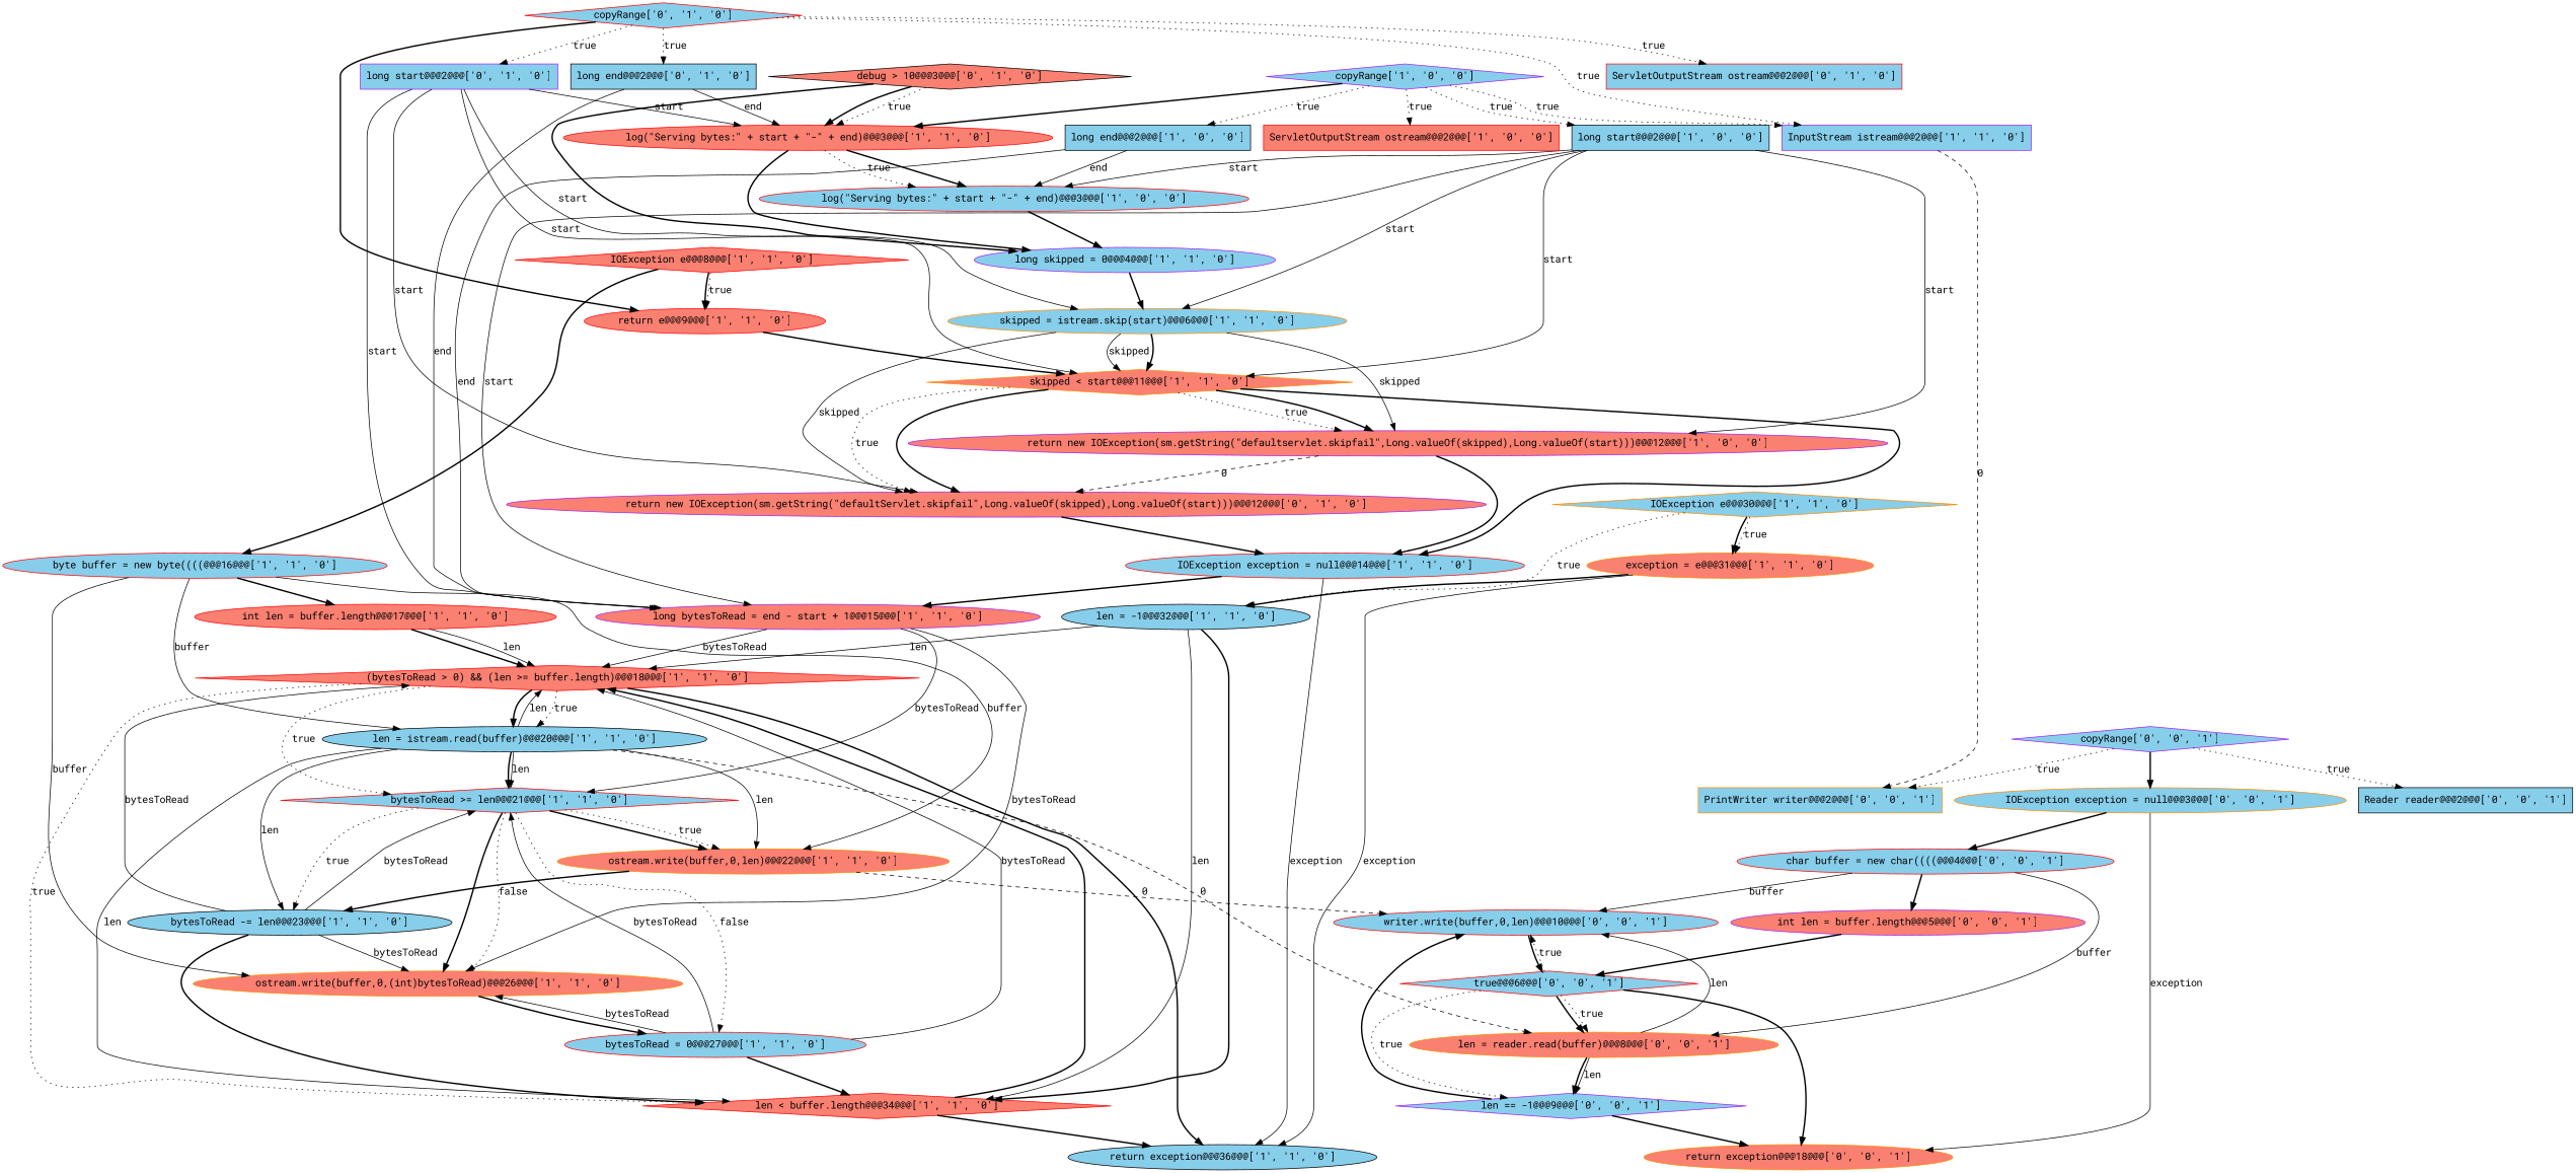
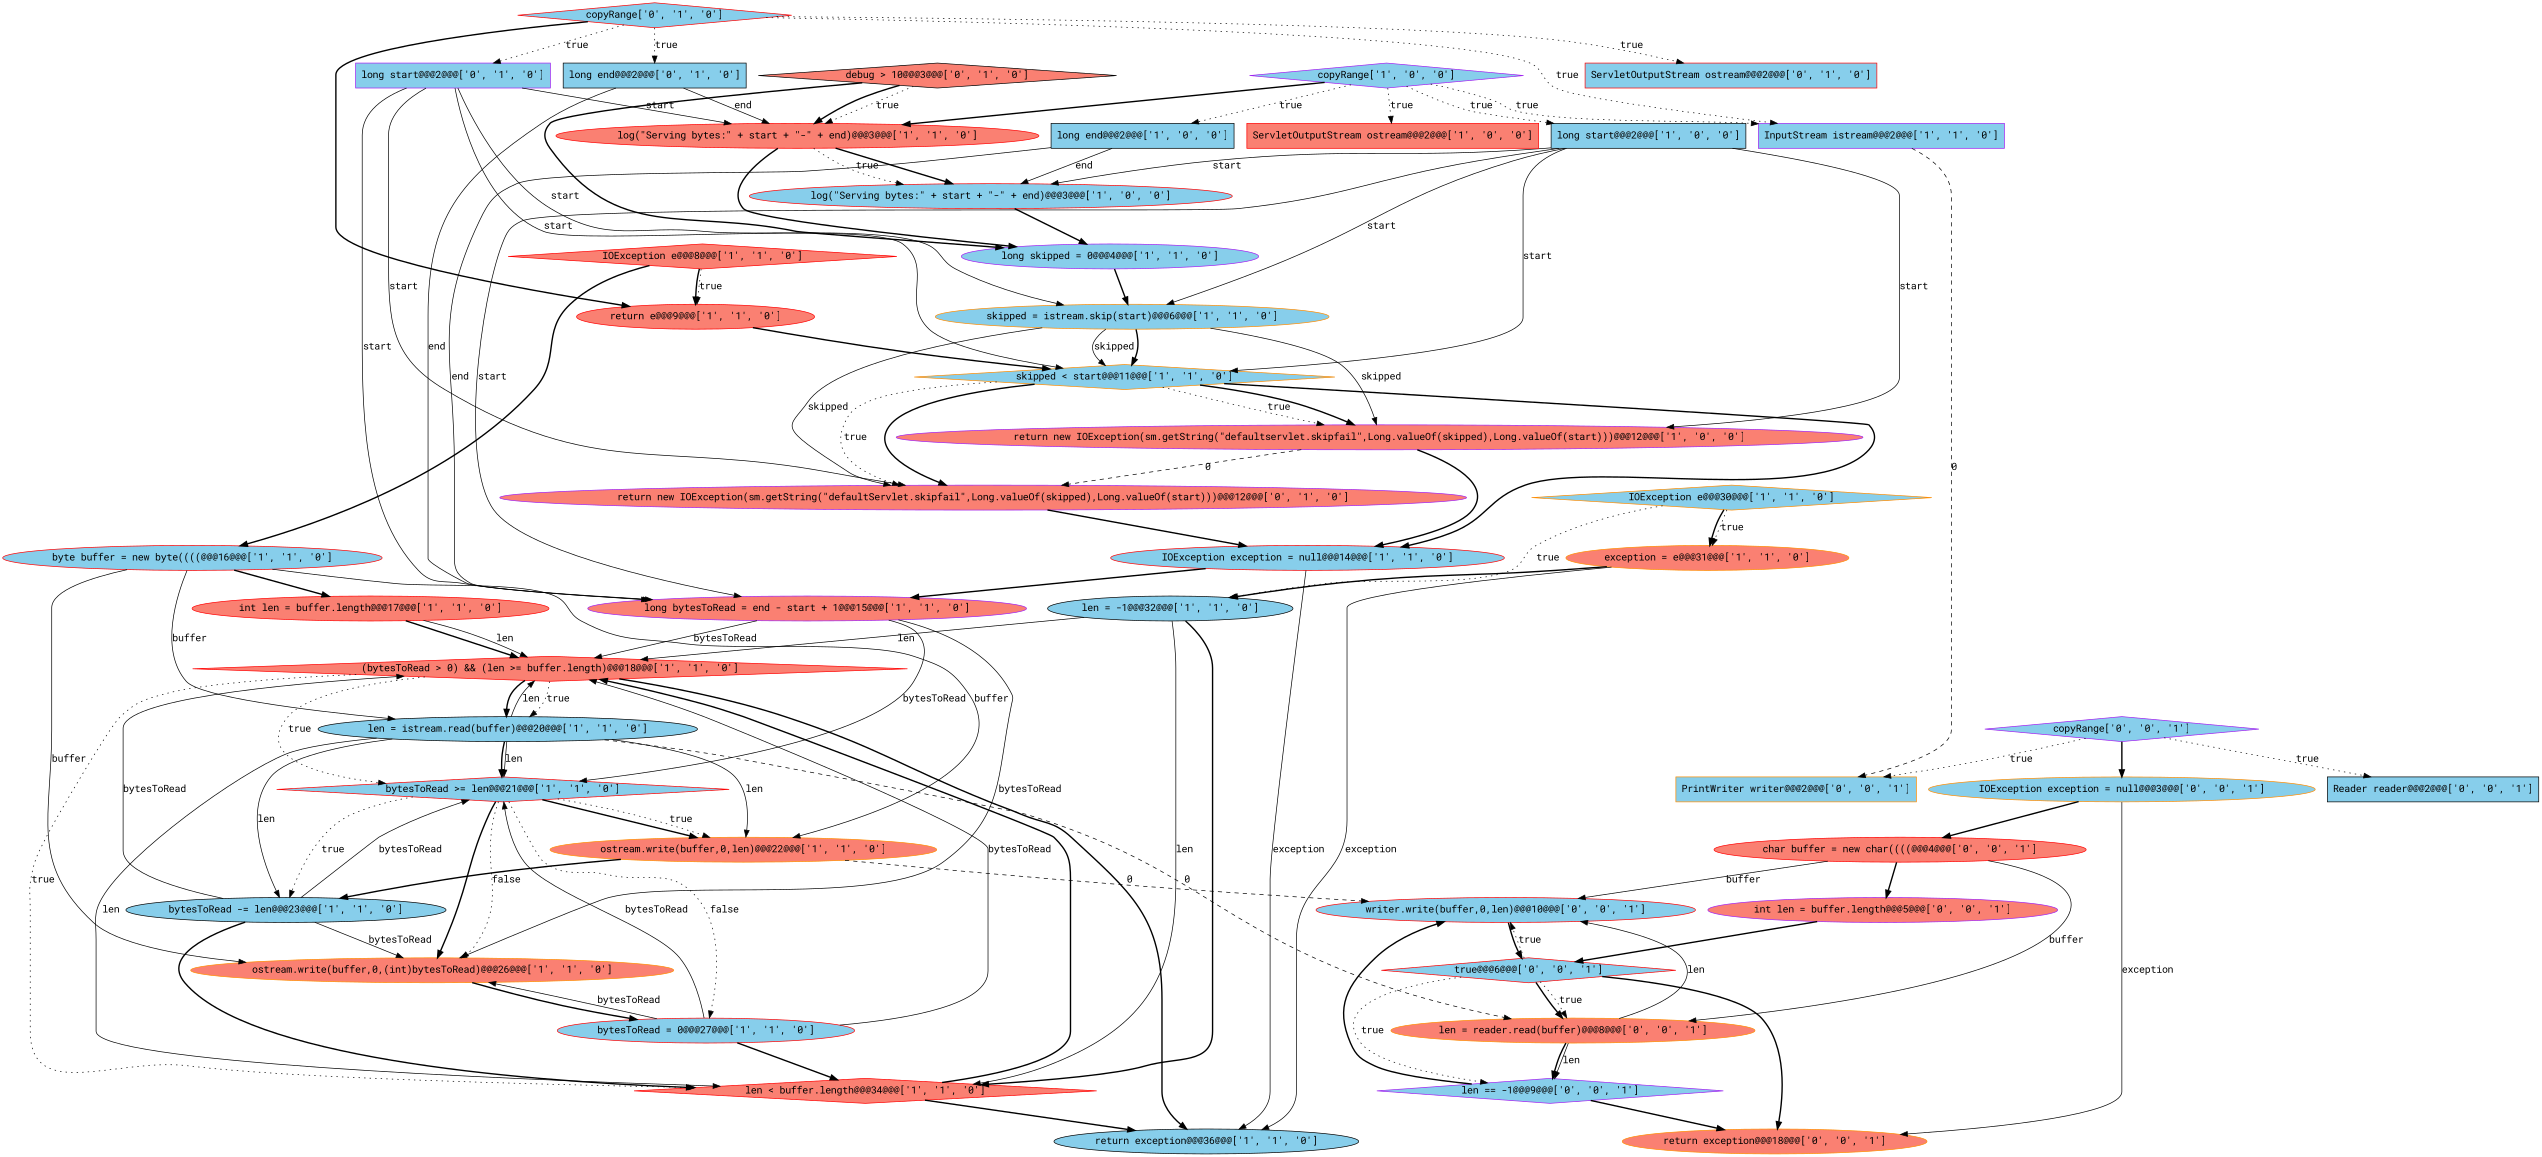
  digraph {
    fontname="Roboto Mono"
    node [color=red fillcolor=skyblue fontname="Roboto Mono" shape=ellipse style=filled]
    edge [fontname="Roboto Mono" style=solid]
    n1 [label="IOException exception = null@@@14@@@['1', '1', '0']"]
    n2 [color=black label="return exception@@@36@@@['1', '1', '0']"]
    n3 [color=purple fillcolor=salmon label="long bytesToRead = end - start + 1@@@15@@@['1', '1', '0']"]
    n4 [fillcolor=salmon label="(bytesToRead > 0) && (len >= buffer.length)@@@18@@@['1', '1', '0']" shape=diamond]
    n5 [label="bytesToRead >= len@@@21@@@['1', '1', '0']" shape=diamond]
    n6 [color=darkorange fillcolor=salmon label="ostream.write(buffer,0,(int)bytesToRead)@@@26@@@['1', '1', '0']"]
    n7 [label="ServletOutputStream ostream@@@2@@@['0', '1', '0']" shape=box]
    n8 [color=black label="long start@@@2@@@['1', '0', '0']" shape=box]
    n9 [color=purple fillcolor=salmon label="return new IOException(sm.getString(\"defaultservlet.skipfail\",Long.valueOf(skipped),Long.valueOf(start)))@@@12@@@['1', '0', '0']"]
    n10 [label="log(\"Serving bytes:\" + start + \"-\" + end)@@@3@@@['1', '0', '0']"]
-   n11 [color=darkorange fillcolor=salmon label="skipped < start@@@11@@@['1', '1', '0']" shape=diamond]
+   n11 [color=darkorange label="skipped < start@@@11@@@['1', '1', '0']" shape=diamond]
    n12 [color=darkorange label="skipped = istream.skip(start)@@@6@@@['1', '1', '0']"]
    n13 [color=purple fillcolor=salmon label="return new IOException(sm.getString(\"defaultServlet.skipfail\",Long.valueOf(skipped),Long.valueOf(start)))@@@12@@@['0', '1', '0']"]
    n14 [color=purple label="long skipped = 0@@@4@@@['1', '1', '0']"]
    n15 [fillcolor=salmon label="int len = buffer.length@@@17@@@['1', '1', '0']"]
    n16 [color=black label="len = istream.read(buffer)@@@20@@@['1', '1', '0']"]
    n17 [fillcolor=salmon label="len < buffer.length@@@34@@@['1', '1', '0']" shape=diamond]
    n18 [label="true@@@6@@@['0', '0', '1']" shape=diamond]
    n19 [color=darkorange fillcolor=salmon label="len = reader.read(buffer)@@@8@@@['0', '0', '1']"]
    n20 [color=darkorange fillcolor=salmon label="return exception@@@18@@@['0', '0', '1']"]
    n21 [color=purple label="len == -1@@@9@@@['0', '0', '1']" shape=diamond]
    n22 [label="writer.write(buffer,0,len)@@@10@@@['0', '0', '1']"]
    n23 [color=black fillcolor=salmon label="debug > 10@@@3@@@['0', '1', '0']" shape=diamond]
    n24 [fillcolor=salmon label="log(\"Serving bytes:\" + start + \"-\" + end)@@@3@@@['1', '1', '0']"]
    n25 [fillcolor=salmon label="ServletOutputStream ostream@@@2@@@['1', '0', '0']" shape=box]
    n26 [fillcolor=salmon label="IOException e@@@8@@@['1', '1', '0']" shape=diamond]
    n27 [fillcolor=salmon label="return e@@@9@@@['1', '1', '0']"]
    n28 [label="byte buffer = new byte((((@@@16@@@['1', '1', '0']"]
    n29 [color=darkorange fillcolor=salmon label="exception = e@@@31@@@['1', '1', '0']"]
    n30 [color=black label="len = -1@@@32@@@['1', '1', '0']"]
    n31 [color=black label="bytesToRead -= len@@@23@@@['1', '1', '0']"]
    n32 [color=darkorange fillcolor=salmon label="ostream.write(buffer,0,len)@@@22@@@['1', '1', '0']"]
    n33 [label="bytesToRead = 0@@@27@@@['1', '1', '0']"]
    n34 [color=purple label="copyRange['1', '0', '0']" shape=diamond]
    n35 [color=black label="long end@@@2@@@['1', '0', '0']" shape=box]
    n36 [color=purple label="InputStream istream@@@2@@@['1', '1', '0']" shape=box]
    n37 [color=darkorange label="PrintWriter writer@@@2@@@['0', '0', '1']" shape=box]
    n38 [color=black label="long end@@@2@@@['0', '1', '0']" shape=box]
-   n39 [label="char buffer = new char((((@@@4@@@['0', '0', '1']"]
+   n39 [fillcolor=salmon label="char buffer = new char((((@@@4@@@['0', '0', '1']"]
    n40 [color=purple fillcolor=salmon label="int len = buffer.length@@@5@@@['0', '0', '1']"]
    n41 [color=purple label="copyRange['0', '0', '1']" shape=diamond]
    n42 [color=black label="Reader reader@@@2@@@['0', '0', '1']" shape=box]
    n43 [color=darkorange label="IOException exception = null@@@3@@@['0', '0', '1']"]
    n44 [color=purple label="long start@@@2@@@['0', '1', '0']" shape=box]
    n45 [label="copyRange['0', '1', '0']" shape=diamond]
    n46 [color=darkorange label="IOException e@@@30@@@['1', '1', '0']" shape=diamond]
    n1 -> n2 [label=exception]
    n1 -> n3 [style=bold]
    n3 -> n4 [label=bytesToRead]
    n3 -> n5 [label=bytesToRead]
    n3 -> n6 [label=bytesToRead]
    n4 -> n2 [style=bold]
    n4 -> n5 [label=true style=dotted]
    n4 -> n16 [label=true style=dotted]
    n4 -> n16 [style=bold]
    n4 -> n17 [label=true style=dotted]
    n5 -> n6 [label=false style=dotted]
    n5 -> n6 [style=bold]
    n5 -> n31 [label=true style=dotted]
    n5 -> n32 [style=bold]
    n5 -> n32 [label=true style=dotted]
    n5 -> n33 [label=false style=dotted]
    n6 -> n33 [style=bold]
    n8 -> n3 [label=start]
    n8 -> n9 [label=start]
    n8 -> n10 [label=start]
    n8 -> n11 [label=start]
    n8 -> n12 [label=start]
    n9 -> n1 [style=bold]
    n9 -> n13 [label=0 style=dashed]
    n10 -> n14 [style=bold]
    n11 -> n1 [style=bold]
    n11 -> n9 [label=true style=dotted]
    n11 -> n9 [style=bold]
    n11 -> n13 [label=true style=dotted]
    n11 -> n13 [style=bold]
    n12 -> n9 [label=skipped]
    n12 -> n11 [style=bold]
    n12 -> n11 [label=skipped]
    n12 -> n13 [label=skipped]
    n13 -> n1 [style=bold]
    n14 -> n12 [style=bold]
    n15 -> n4 [style=bold]
    n15 -> n4 [label=len]
    n16 -> n4 [label=len]
    n16 -> n5 [label=len]
    n16 -> n5 [style=bold]
    n16 -> n17 [label=len]
    n16 -> n19 [label=0 style=dashed]
    n16 -> n31 [label=len]
    n16 -> n32 [label=len]
    n17 -> n2 [style=bold]
    n17 -> n4 [style=bold]
    n18 -> n19 [style=bold]
    n18 -> n19 [label=true style=dotted]
    n18 -> n20 [style=bold]
    n18 -> n21 [label=true style=dotted]
    n18 -> n22 [label=true style=dotted]
    n19 -> n21 [label=len]
    n19 -> n21 [style=bold]
    n19 -> n22 [label=len]
    n21 -> n20 [style=bold]
    n21 -> n22 [style=bold]
    n22 -> n18 [style=bold]
    n23 -> n14 [style=bold]
    n23 -> n24 [label=true style=dotted]
    n23 -> n24 [style=bold]
    n24 -> n10 [style=bold]
    n24 -> n10 [label=true style=dotted]
    n24 -> n14 [style=bold]
    n26 -> n27 [style=bold]
    n26 -> n27 [label=true style=dotted]
    n26 -> n28 [style=bold]
    n27 -> n11 [style=bold]
    n28 -> n6 [label=buffer]
    n28 -> n15 [style=bold]
    n28 -> n16 [label=buffer]
    n28 -> n32 [label=buffer]
    n29 -> n2 [label=exception]
    n29 -> n30 [style=bold]
    n30 -> n4 [label=len]
    n30 -> n17 [style=bold]
    n30 -> n17 [label=len]
    n31 -> n4 [label=bytesToRead]
    n31 -> n5 [label=bytesToRead]
    n31 -> n6 [label=bytesToRead]
    n31 -> n17 [style=bold]
    n32 -> n22 [label=0 style=dashed]
    n32 -> n31 [style=bold]
    n33 -> n4 [label=bytesToRead]
    n33 -> n5 [label=bytesToRead]
    n33 -> n6 [label=bytesToRead]
    n33 -> n17 [style=bold]
    n34 -> n8 [label=true style=dotted]
    n34 -> n24 [style=bold]
    n34 -> n25 [label=true style=dotted]
    n34 -> n35 [label=true style=dotted]
    n34 -> n36 [label=true style=dotted]
    n35 -> n3 [label=end]
    n35 -> n10 [label=end]
    n36 -> n37 [label=0 style=dashed]
    n38 -> n3 [label=end]
    n38 -> n24 [label=end]
    n39 -> n19 [label=buffer]
    n39 -> n22 [label=buffer]
    n39 -> n40 [style=bold]
    n40 -> n18 [style=bold]
    n41 -> n37 [label=true style=dotted]
    n41 -> n42 [label=true style=dotted]
    n41 -> n43 [style=bold]
    n43 -> n20 [label=exception]
    n43 -> n39 [style=bold]
    n44 -> n3 [label=start]
    n44 -> n11 [label=start]
    n44 -> n12 [label=start]
    n44 -> n13 [label=start]
    n44 -> n24 [label=start]
    n45 -> n7 [label=true style=dotted]
    n45 -> n27 [style=bold]
    n45 -> n36 [label=true style=dotted]
    n45 -> n38 [label=true style=dotted]
    n45 -> n44 [label=true style=dotted]
    n46 -> n29 [label=true style=dotted]
    n46 -> n29 [style=bold]
    n46 -> n30 [label=true style=dotted]
  }
